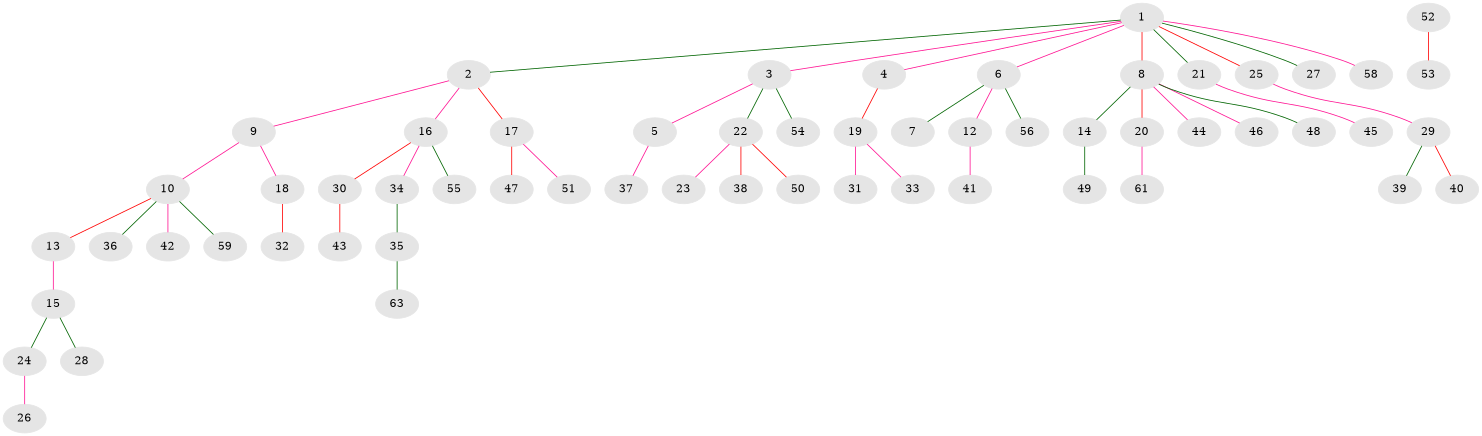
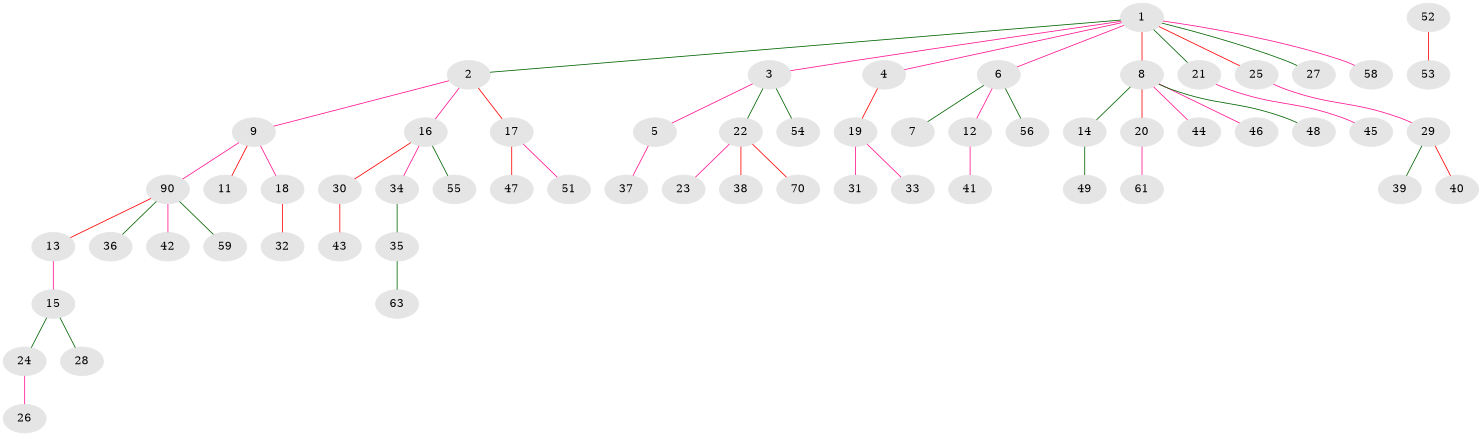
  graph {
    node [color=gray90 style=filled]
    edge [color=deeppink]
    1
    2
    3
    4
    6
    8
    21
    25
    27
    58
    9
    16
    17
    5
    22
    54
    19
    7
    12
    56
    14
    20
    44
    46
    48
    45
    29
-   10
+   10 [label=90]
+   11
    18
    30
    34
    55
    47
    51
    37
    23
    38
-   50
+   50 [label=70]
    31
    33
    41
    49
    61
    13
    36
    42
    59
    32
    15
    24
    28
    26
    43
    35
    39
    40
    n58 [label=63]
    52
    53
    1 -- 2 [color=darkgreen]
    1 -- 3
    1 -- 4
    1 -- 6
    1 -- 8 [color=red]
    1 -- 21 [color=darkgreen]
    1 -- 25 [color=red]
    1 -- 27 [color=darkgreen]
    1 -- 58
    2 -- 9
    2 -- 16
    2 -- 17 [color=red]
    3 -- 5
    3 -- 22 [color=darkgreen]
    3 -- 54 [color=darkgreen]
    4 -- 19 [color=red]
    6 -- 7 [color=darkgreen]
    6 -- 12
    6 -- 56 [color=darkgreen]
    8 -- 14 [color=darkgreen]
    8 -- 20 [color=red]
    8 -- 44
    8 -- 46
    8 -- 48 [color=darkgreen]
    21 -- 45
    25 -- 29
    9 -- 10
+   9 -- 11 [color=red]
    9 -- 18
    16 -- 30 [color=red]
    16 -- 34
    16 -- 55 [color=darkgreen]
    17 -- 47 [color=red]
    17 -- 51
    5 -- 37
    22 -- 23
    22 -- 38 [color=red]
    22 -- 50 [color=red]
    19 -- 31
    19 -- 33
    12 -- 41
    14 -- 49 [color=darkgreen]
    20 -- 61
    29 -- 39 [color=darkgreen]
    29 -- 40 [color=red]
    10 -- 13 [color=red]
    10 -- 36 [color=darkgreen]
    10 -- 42
    10 -- 59 [color=darkgreen]
    18 -- 32 [color=red]
    30 -- 43 [color=red]
    34 -- 35 [color=darkgreen]
    13 -- 15
    15 -- 24 [color=darkgreen]
    15 -- 28 [color=darkgreen]
    24 -- 26
    35 -- n58 [color=darkgreen]
    52 -- 53 [color=red]
  }
